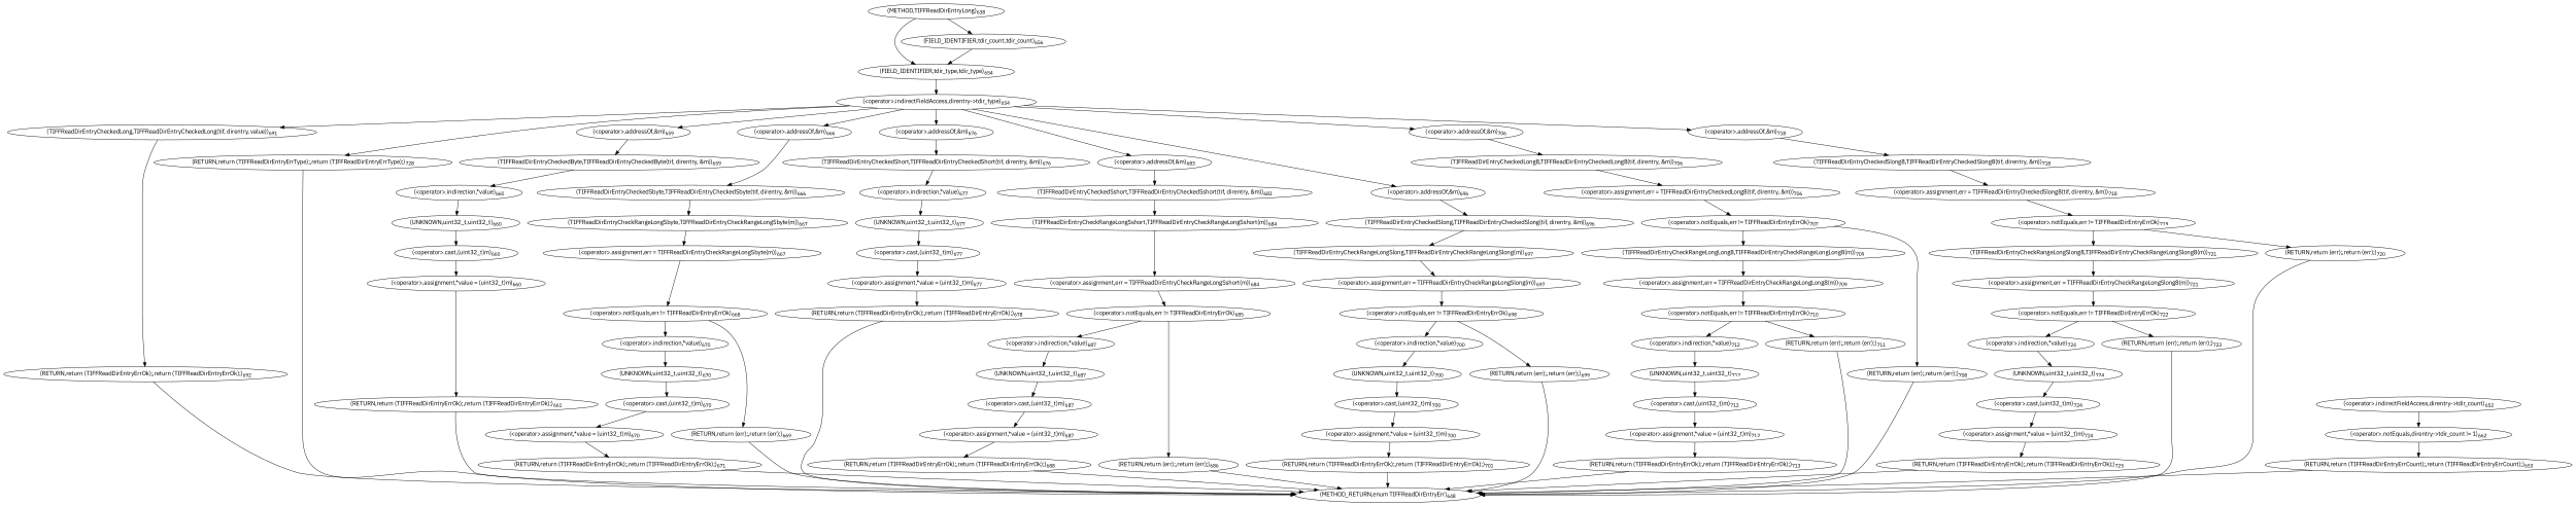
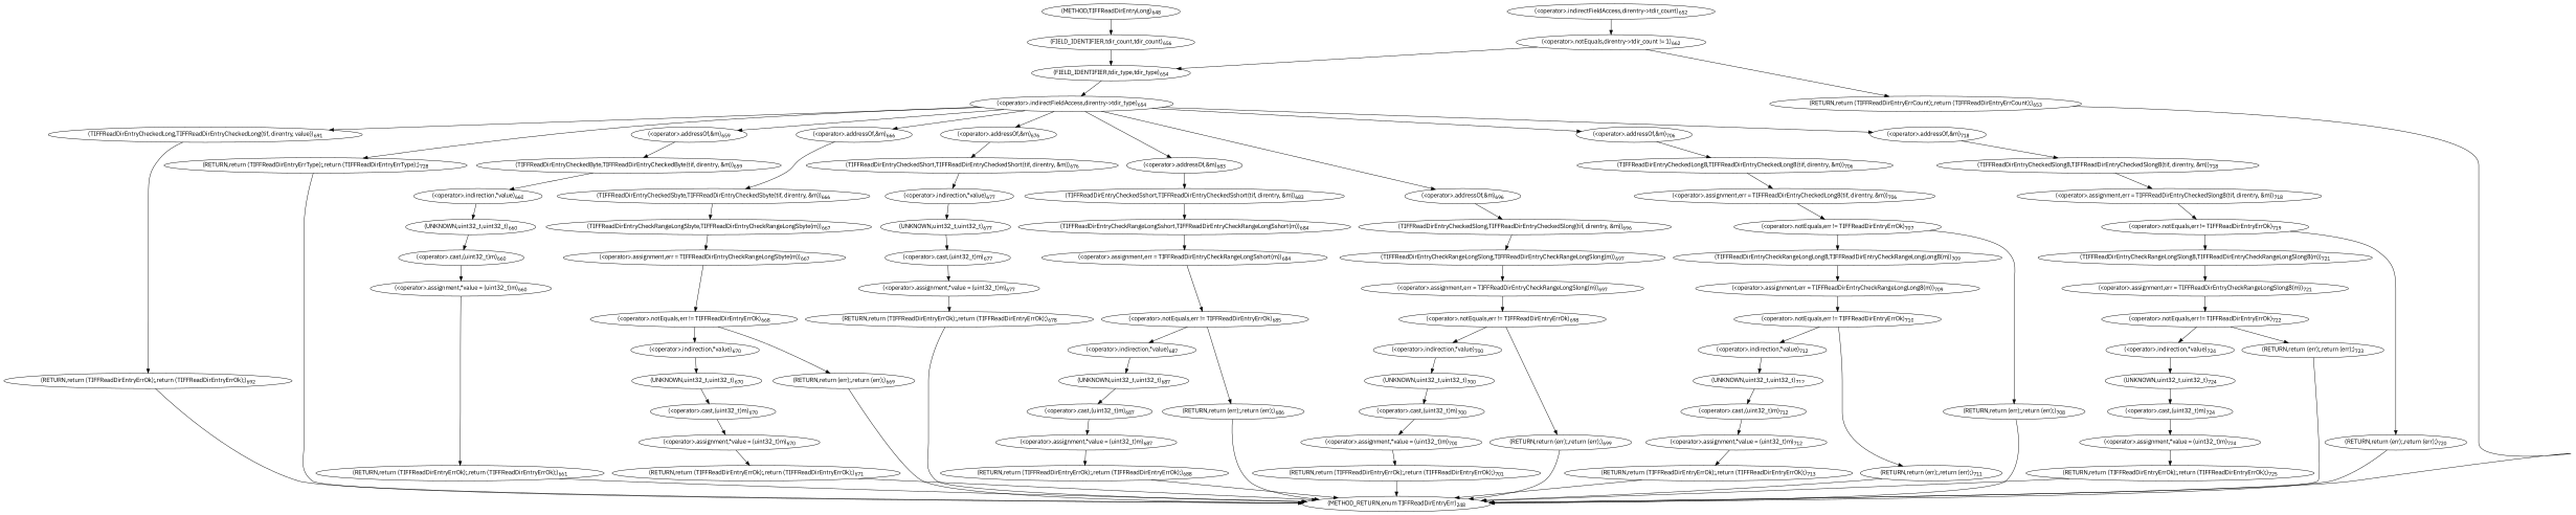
  digraph {
    fontname="IBM Plex Sans"
    node [fontname="IBM Plex Sans"]
    edge [fontname="IBM Plex Sans"]
    n1 [label=<(&lt;operator&gt;.notEquals,direntry-&gt;tdir_count != 1)<SUB>662</SUB>>]
    n2 [label=<(RETURN,return (TIFFReadDirEntryErrCount);,return (TIFFReadDirEntryErrCount);)<SUB>653</SUB>>]
    n3 [label=<(FIELD_IDENTIFIER,tdir_type,tdir_type)<SUB>654</SUB>>]
-   n4 [label=<(METHOD_RETURN,enum TIFFReadDirEntryErr)<SUB>648</SUB>>]
+   n4 [label=<(METHOD_RETURN,enum TIFFReadDirEntryErr)<SUB>248</SUB>>]
    n5 [label=<(&lt;operator&gt;.indirectFieldAccess,direntry-&gt;tdir_type)<SUB>654</SUB>>]
    n6 [label=<(TIFFReadDirEntryCheckedLong,TIFFReadDirEntryCheckedLong(tif, direntry, value))<SUB>691</SUB>>]
    n7 [label=<(RETURN,return (TIFFReadDirEntryErrType);,return (TIFFReadDirEntryErrType);)<SUB>728</SUB>>]
    n8 [label=<(&lt;operator&gt;.addressOf,&amp;m)<SUB>659</SUB>>]
    n9 [label=<(&lt;operator&gt;.addressOf,&amp;m)<SUB>666</SUB>>]
    n10 [label=<(&lt;operator&gt;.addressOf,&amp;m)<SUB>676</SUB>>]
    n11 [label=<(&lt;operator&gt;.addressOf,&amp;m)<SUB>683</SUB>>]
    n12 [label=<(&lt;operator&gt;.addressOf,&amp;m)<SUB>696</SUB>>]
    n13 [label=<(&lt;operator&gt;.addressOf,&amp;m)<SUB>706</SUB>>]
    n14 [label=<(&lt;operator&gt;.addressOf,&amp;m)<SUB>718</SUB>>]
    n15 [label=<(RETURN,return (TIFFReadDirEntryErrOk);,return (TIFFReadDirEntryErrOk);)<SUB>692</SUB>>]
    n16 [label=<(TIFFReadDirEntryCheckedByte,TIFFReadDirEntryCheckedByte(tif, direntry, &amp;m))<SUB>659</SUB>>]
    n17 [label=<(TIFFReadDirEntryCheckedSbyte,TIFFReadDirEntryCheckedSbyte(tif, direntry, &amp;m))<SUB>666</SUB>>]
    n18 [label=<(TIFFReadDirEntryCheckedShort,TIFFReadDirEntryCheckedShort(tif, direntry, &amp;m))<SUB>676</SUB>>]
    n19 [label=<(TIFFReadDirEntryCheckedSshort,TIFFReadDirEntryCheckedSshort(tif, direntry, &amp;m))<SUB>683</SUB>>]
    n20 [label=<(TIFFReadDirEntryCheckedSlong,TIFFReadDirEntryCheckedSlong(tif, direntry, &amp;m))<SUB>696</SUB>>]
    n21 [label=<(TIFFReadDirEntryCheckedLong8,TIFFReadDirEntryCheckedLong8(tif, direntry, &amp;m))<SUB>706</SUB>>]
    n22 [label=<(TIFFReadDirEntryCheckedSlong8,TIFFReadDirEntryCheckedSlong8(tif, direntry, &amp;m))<SUB>718</SUB>>]
    n23 [label=<(&lt;operator&gt;.indirectFieldAccess,direntry-&gt;tdir_count)<SUB>652</SUB>>]
    n24 [label=<(FIELD_IDENTIFIER,tdir_count,tdir_count)<SUB>656</SUB>>]
    n25 [label=<(&lt;operator&gt;.indirection,*value)<SUB>660</SUB>>]
    n26 [label=<(UNKNOWN,uint32_t,uint32_t)<SUB>660</SUB>>]
    n27 [label=<(&lt;operator&gt;.assignment,*value = (uint32_t)m)<SUB>660</SUB>>]
    n28 [label=<(RETURN,return (TIFFReadDirEntryErrOk);,return (TIFFReadDirEntryErrOk);)<SUB>661</SUB>>]
    n29 [label=<(TIFFReadDirEntryCheckRangeLongSbyte,TIFFReadDirEntryCheckRangeLongSbyte(m))<SUB>667</SUB>>]
    n30 [label=<(&lt;operator&gt;.assignment,err = TIFFReadDirEntryCheckRangeLongSbyte(m))<SUB>667</SUB>>]
    n31 [label=<(&lt;operator&gt;.notEquals,err != TIFFReadDirEntryErrOk)<SUB>668</SUB>>]
    n32 [label=<(&lt;operator&gt;.indirection,*value)<SUB>670</SUB>>]
    n33 [label=<(RETURN,return (err);,return (err);)<SUB>669</SUB>>]
    n34 [label=<(&lt;operator&gt;.assignment,*value = (uint32_t)m)<SUB>670</SUB>>]
    n35 [label=<(RETURN,return (TIFFReadDirEntryErrOk);,return (TIFFReadDirEntryErrOk);)<SUB>671</SUB>>]
    n36 [label=<(&lt;operator&gt;.indirection,*value)<SUB>677</SUB>>]
    n37 [label=<(UNKNOWN,uint32_t,uint32_t)<SUB>677</SUB>>]
    n38 [label=<(&lt;operator&gt;.assignment,*value = (uint32_t)m)<SUB>677</SUB>>]
    n39 [label=<(RETURN,return (TIFFReadDirEntryErrOk);,return (TIFFReadDirEntryErrOk);)<SUB>678</SUB>>]
    n40 [label=<(TIFFReadDirEntryCheckRangeLongSshort,TIFFReadDirEntryCheckRangeLongSshort(m))<SUB>684</SUB>>]
    n41 [label=<(&lt;operator&gt;.assignment,err = TIFFReadDirEntryCheckRangeLongSshort(m))<SUB>684</SUB>>]
    n42 [label=<(&lt;operator&gt;.notEquals,err != TIFFReadDirEntryErrOk)<SUB>685</SUB>>]
    n43 [label=<(&lt;operator&gt;.indirection,*value)<SUB>687</SUB>>]
    n44 [label=<(RETURN,return (err);,return (err);)<SUB>686</SUB>>]
    n45 [label=<(&lt;operator&gt;.assignment,*value = (uint32_t)m)<SUB>687</SUB>>]
    n46 [label=<(RETURN,return (TIFFReadDirEntryErrOk);,return (TIFFReadDirEntryErrOk);)<SUB>688</SUB>>]
    n47 [label=<(TIFFReadDirEntryCheckRangeLongSlong,TIFFReadDirEntryCheckRangeLongSlong(m))<SUB>697</SUB>>]
    n48 [label=<(&lt;operator&gt;.assignment,err = TIFFReadDirEntryCheckRangeLongSlong(m))<SUB>697</SUB>>]
    n49 [label=<(&lt;operator&gt;.notEquals,err != TIFFReadDirEntryErrOk)<SUB>698</SUB>>]
    n50 [label=<(&lt;operator&gt;.indirection,*value)<SUB>700</SUB>>]
    n51 [label=<(RETURN,return (err);,return (err);)<SUB>699</SUB>>]
    n52 [label=<(&lt;operator&gt;.assignment,*value = (uint32_t)m)<SUB>700</SUB>>]
    n53 [label=<(RETURN,return (TIFFReadDirEntryErrOk);,return (TIFFReadDirEntryErrOk);)<SUB>701</SUB>>]
    n54 [label=<(&lt;operator&gt;.assignment,err = TIFFReadDirEntryCheckedLong8(tif, direntry, &amp;m))<SUB>706</SUB>>]
    n55 [label=<(&lt;operator&gt;.notEquals,err != TIFFReadDirEntryErrOk)<SUB>707</SUB>>]
    n56 [label=<(TIFFReadDirEntryCheckRangeLongLong8,TIFFReadDirEntryCheckRangeLongLong8(m))<SUB>709</SUB>>]
    n57 [label=<(RETURN,return (err);,return (err);)<SUB>708</SUB>>]
    n58 [label=<(&lt;operator&gt;.assignment,err = TIFFReadDirEntryCheckRangeLongLong8(m))<SUB>709</SUB>>]
    n59 [label=<(&lt;operator&gt;.notEquals,err != TIFFReadDirEntryErrOk)<SUB>710</SUB>>]
    n60 [label=<(&lt;operator&gt;.indirection,*value)<SUB>712</SUB>>]
    n61 [label=<(RETURN,return (err);,return (err);)<SUB>711</SUB>>]
    n62 [label=<(&lt;operator&gt;.assignment,*value = (uint32_t)m)<SUB>712</SUB>>]
    n63 [label=<(RETURN,return (TIFFReadDirEntryErrOk);,return (TIFFReadDirEntryErrOk);)<SUB>713</SUB>>]
    n64 [label=<(&lt;operator&gt;.assignment,err = TIFFReadDirEntryCheckedSlong8(tif, direntry, &amp;m))<SUB>718</SUB>>]
    n65 [label=<(&lt;operator&gt;.notEquals,err != TIFFReadDirEntryErrOk)<SUB>719</SUB>>]
    n66 [label=<(TIFFReadDirEntryCheckRangeLongSlong8,TIFFReadDirEntryCheckRangeLongSlong8(m))<SUB>721</SUB>>]
    n67 [label=<(RETURN,return (err);,return (err);)<SUB>720</SUB>>]
    n68 [label=<(&lt;operator&gt;.assignment,err = TIFFReadDirEntryCheckRangeLongSlong8(m))<SUB>721</SUB>>]
    n69 [label=<(&lt;operator&gt;.notEquals,err != TIFFReadDirEntryErrOk)<SUB>722</SUB>>]
    n70 [label=<(&lt;operator&gt;.indirection,*value)<SUB>724</SUB>>]
    n71 [label=<(RETURN,return (err);,return (err);)<SUB>723</SUB>>]
    n72 [label=<(&lt;operator&gt;.assignment,*value = (uint32_t)m)<SUB>724</SUB>>]
    n73 [label=<(RETURN,return (TIFFReadDirEntryErrOk);,return (TIFFReadDirEntryErrOk);)<SUB>725</SUB>>]
    n74 [label=<(&lt;operator&gt;.cast,(uint32_t)m)<SUB>660</SUB>>]
    n75 [label=<(UNKNOWN,uint32_t,uint32_t)<SUB>670</SUB>>]
    n76 [label=<(&lt;operator&gt;.cast,(uint32_t)m)<SUB>670</SUB>>]
    n77 [label=<(&lt;operator&gt;.cast,(uint32_t)m)<SUB>677</SUB>>]
    n78 [label=<(UNKNOWN,uint32_t,uint32_t)<SUB>687</SUB>>]
    n79 [label=<(&lt;operator&gt;.cast,(uint32_t)m)<SUB>687</SUB>>]
    n80 [label=<(UNKNOWN,uint32_t,uint32_t)<SUB>700</SUB>>]
    n81 [label=<(&lt;operator&gt;.cast,(uint32_t)m)<SUB>700</SUB>>]
    n82 [label=<(UNKNOWN,uint32_t,uint32_t)<SUB>712</SUB>>]
    n83 [label=<(&lt;operator&gt;.cast,(uint32_t)m)<SUB>712</SUB>>]
    n84 [label=<(UNKNOWN,uint32_t,uint32_t)<SUB>724</SUB>>]
    n85 [label=<(&lt;operator&gt;.cast,(uint32_t)m)<SUB>724</SUB>>]
-   n86 [label=<(METHOD,TIFFReadDirEntryLong)<SUB>638</SUB>>]
+   n86 [label=<(METHOD,TIFFReadDirEntryLong)<SUB>648</SUB>>]
    n1 -> n2
-   n86 -> n3
+   n1 -> n3
    n2 -> n4
    n3 -> n5
    n5 -> n6
    n5 -> n7
    n5 -> n8
    n5 -> n9
    n5 -> n10
    n5 -> n11
    n5 -> n12
    n5 -> n13
    n5 -> n14
    n6 -> n15
    n7 -> n4
    n8 -> n16
    n9 -> n17
    n10 -> n18
    n11 -> n19
    n12 -> n20
    n13 -> n21
    n14 -> n22
    n15 -> n4
    n16 -> n25
    n17 -> n29
    n18 -> n36
    n19 -> n40
    n20 -> n47
    n21 -> n54
    n22 -> n64
    n23 -> n1
    n24 -> n3
    n25 -> n26
    n26 -> n74
    n27 -> n28
    n28 -> n4
    n29 -> n30
    n30 -> n31
    n31 -> n32
    n31 -> n33
    n32 -> n75
    n33 -> n4
    n34 -> n35
    n35 -> n4
    n36 -> n37
    n37 -> n77
    n38 -> n39
    n39 -> n4
    n40 -> n41
    n41 -> n42
    n42 -> n43
    n42 -> n44
    n43 -> n78
    n44 -> n4
    n45 -> n46
    n46 -> n4
    n47 -> n48
    n48 -> n49
    n49 -> n50
    n49 -> n51
    n50 -> n80
    n51 -> n4
    n52 -> n53
    n53 -> n4
    n54 -> n55
    n55 -> n56
    n55 -> n57
    n56 -> n58
    n57 -> n4
    n58 -> n59
    n59 -> n60
    n59 -> n61
    n60 -> n82
    n61 -> n4
    n62 -> n63
    n63 -> n4
    n64 -> n65
    n65 -> n66
    n65 -> n67
    n66 -> n68
    n67 -> n4
    n68 -> n69
    n69 -> n70
    n69 -> n71
    n70 -> n84
    n71 -> n4
    n72 -> n73
    n73 -> n4
    n74 -> n27
    n75 -> n76
    n76 -> n34
    n77 -> n38
    n78 -> n79
    n79 -> n45
    n80 -> n81
    n81 -> n52
    n82 -> n83
    n83 -> n62
    n84 -> n85
    n85 -> n72
    n86 -> n24
  }
